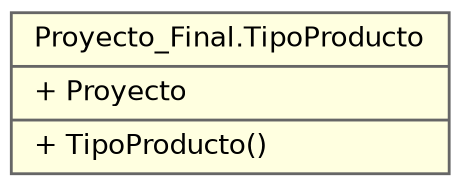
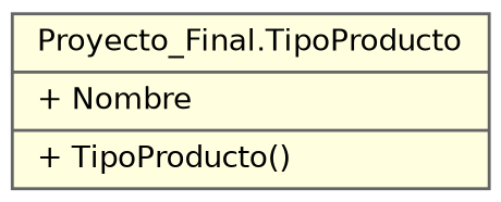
  digraph {
-   n1 [color=gray40 fillcolor=lightyellow fontcolor=black fontname=Helvetica fontsize=10 height=0.2 label="{Proyecto_Final.TipoProducto\n|+ Proyecto\l|+ TipoProducto()\l}" shape=record style=filled width=0.4]
+   n1 [color=gray40 fillcolor=lightyellow fontcolor=black fontname=Helvetica fontsize=10 height=0.2 label="{Proyecto_Final.TipoProducto\n|+ Nombre\l|+ TipoProducto()\l}" shape=record style=filled width=0.4]
  }
